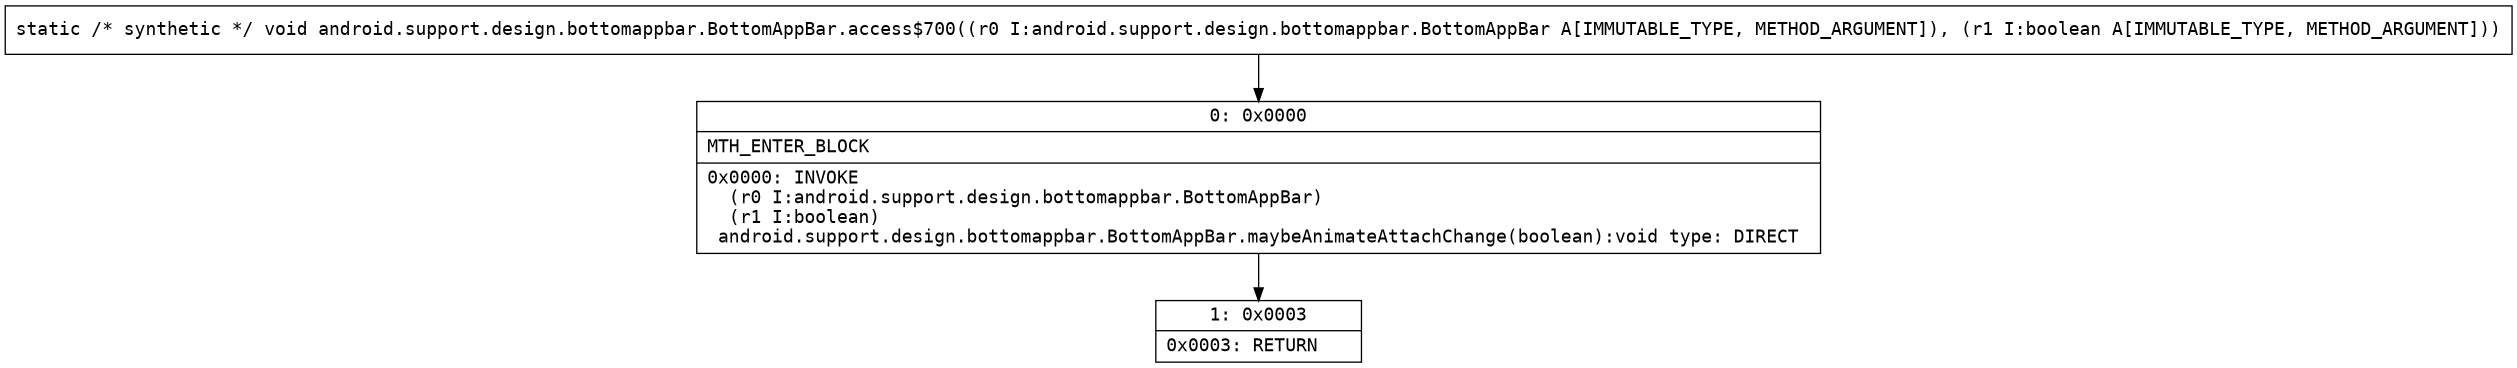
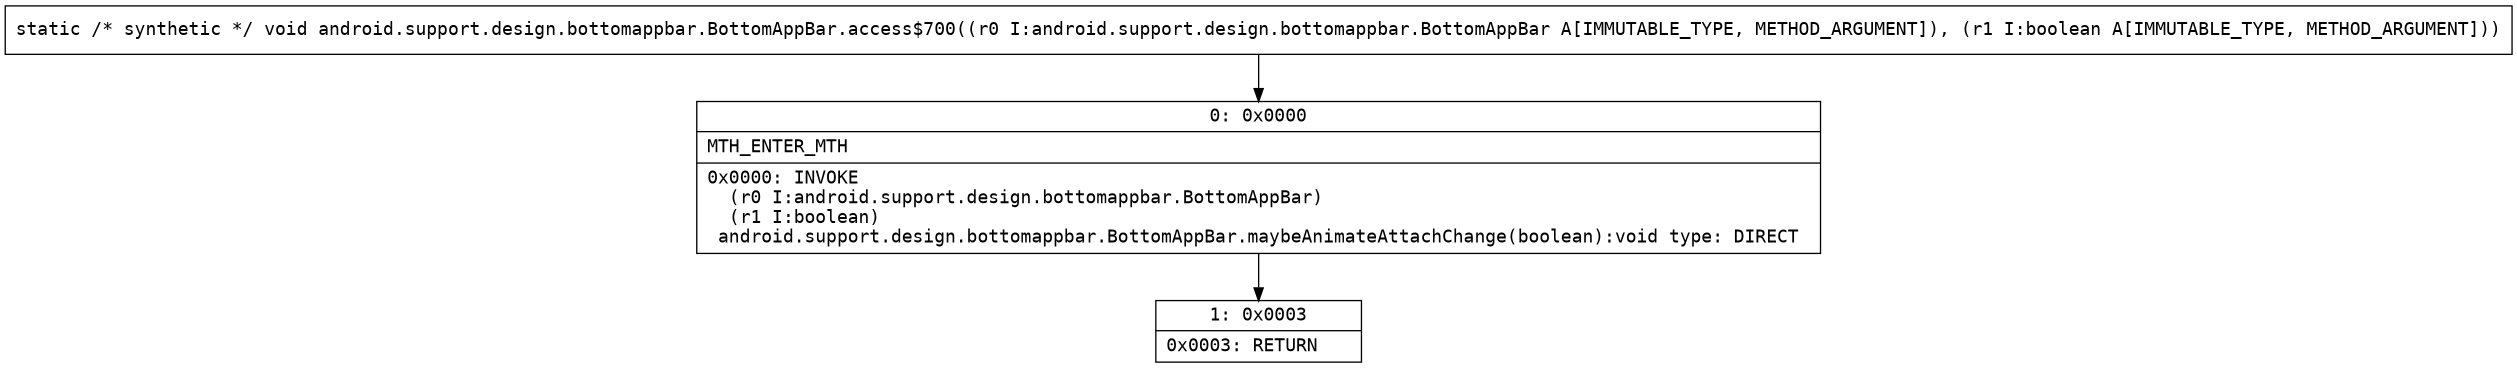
  digraph {
    fontname="DejaVu Sans Mono"
    node [shape=record fontname="DejaVu Sans Mono"]
    edge [fontname="DejaVu Sans Mono"]
-   n1 [label="{0\:\ 0x0000|MTH_ENTER_BLOCK\l|0x0000: INVOKE  \l  (r0 I:android.support.design.bottomappbar.BottomAppBar)\l  (r1 I:boolean)\l android.support.design.bottomappbar.BottomAppBar.maybeAnimateAttachChange(boolean):void type: DIRECT \l}"]
+   n1 [label="{0\:\ 0x0000|MTH_ENTER_MTH\l|0x0000: INVOKE  \l  (r0 I:android.support.design.bottomappbar.BottomAppBar)\l  (r1 I:boolean)\l android.support.design.bottomappbar.BottomAppBar.maybeAnimateAttachChange(boolean):void type: DIRECT \l}"]
    n2 [label="{1\:\ 0x0003|0x0003: RETURN   \l}"]
    n3 [label="{static \/* synthetic *\/ void android.support.design.bottomappbar.BottomAppBar.access$700((r0 I:android.support.design.bottomappbar.BottomAppBar A[IMMUTABLE_TYPE, METHOD_ARGUMENT]), (r1 I:boolean A[IMMUTABLE_TYPE, METHOD_ARGUMENT])) }"]
    n1 -> n2
    n3 -> n1
  }
